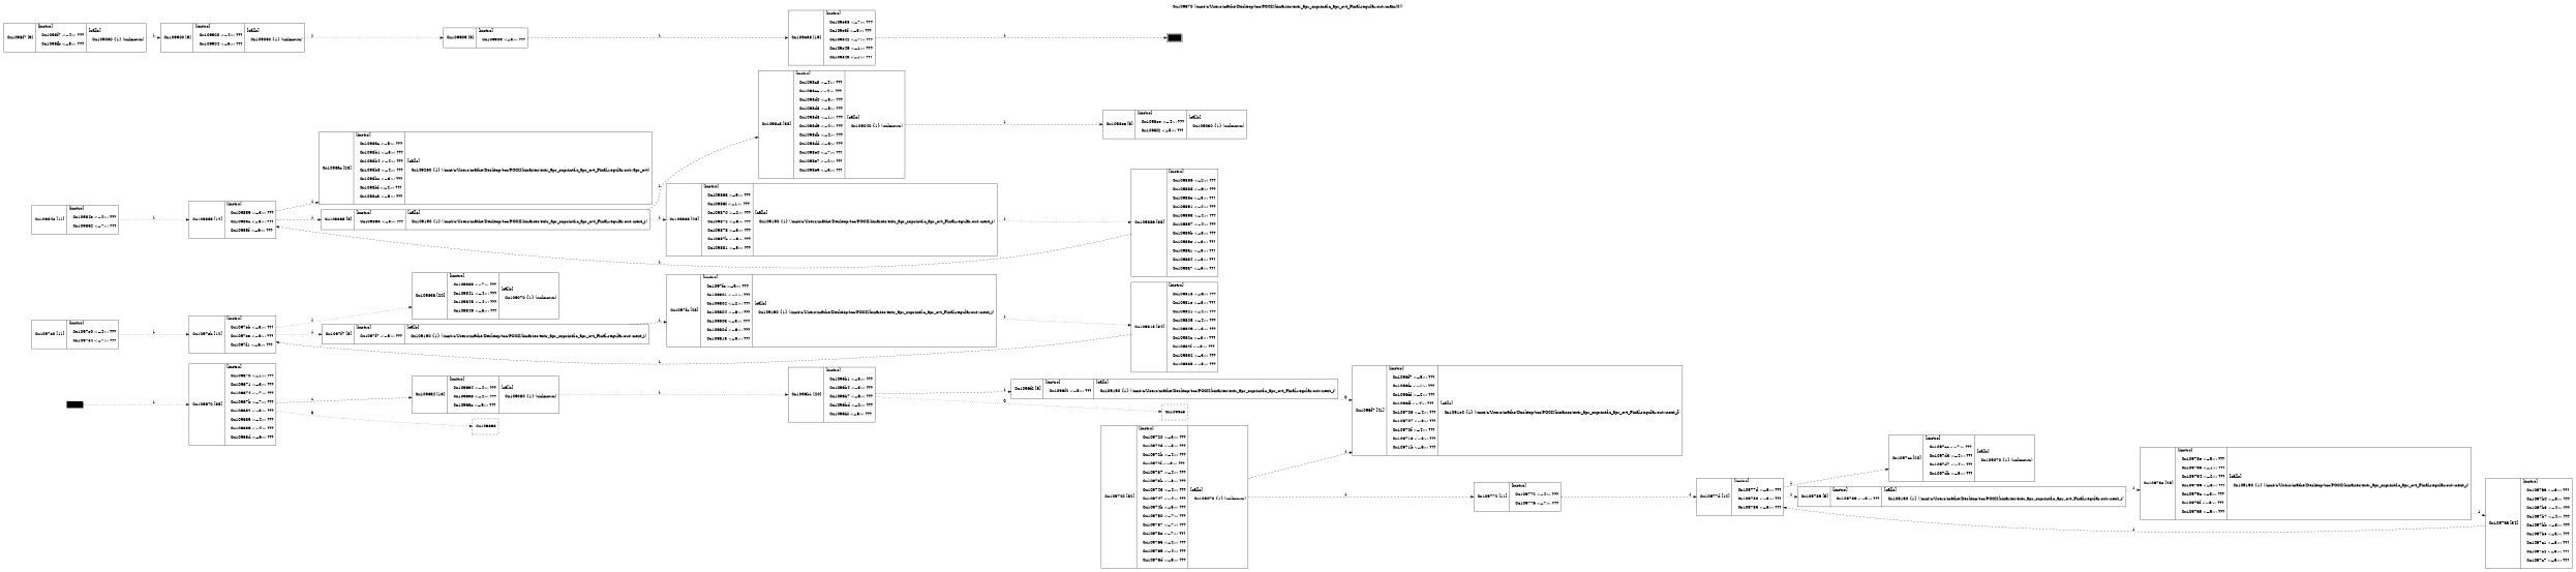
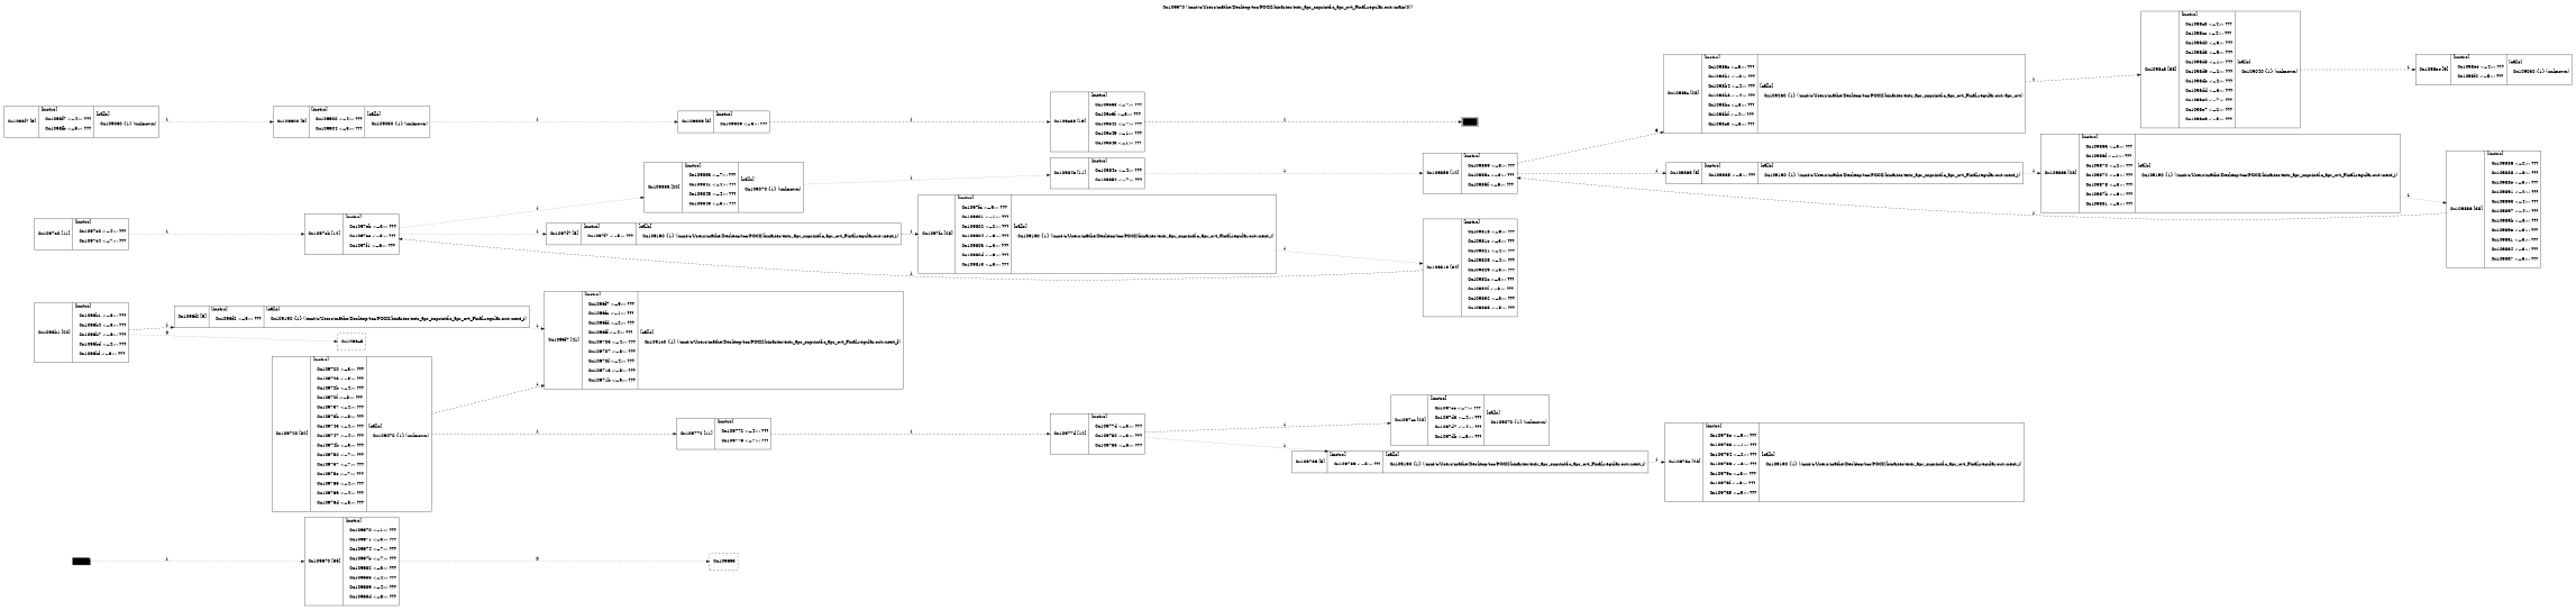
  digraph {
    label="0x109670 (/mnt/c/Users/mathe/Desktop/tcc/POCII/binaries/extr_apr_snprintf.c_apr_cvt_Final-regular.out::main(0))"
    labelloc=t
    rankdir=LR
    node [shape=record]
    edge [style=dotted]
    Entry [fillcolor=black height=0.3 shape=note style=filled width=0.3]
    n2 [label="{\n     0x109670 [35]\l\n     | [instrs]\l\n     &nbsp;&nbsp;0x109670 \<+1\>: ???\l\n     &nbsp;&nbsp;0x109671 \<+3\>: ???\l\n     &nbsp;&nbsp;0x109674 \<+7\>: ???\l\n     &nbsp;&nbsp;0x10967b \<+7\>: ???\l\n     &nbsp;&nbsp;0x109682 \<+3\>: ???\l\n     &nbsp;&nbsp;0x109685 \<+4\>: ???\l\n     &nbsp;&nbsp;0x109689 \<+4\>: ???\l\n     &nbsp;&nbsp;0x10968d \<+6\>: ???\l\n  }"]
-   n3 [label="{\n     0x1096a4 [13]\l\n     | [instrs]\l\n     &nbsp;&nbsp;0x1096a4 \<+4\>: ???\l\n     &nbsp;&nbsp;0x1096a8 \<+4\>: ???\l\n     &nbsp;&nbsp;0x1096ac \<+5\>: ???\l\n     | [calls]\l\n     &nbsp;&nbsp;0x109080 \{1\} (unknown)\l\n  }"]
    n4 [label="{\n     0x109693\l\n  }" style=dashed]
    n5 [label="{\n     0x1096b1 [20]\l\n     | [instrs]\l\n     &nbsp;&nbsp;0x1096b1 \<+3\>: ???\l\n     &nbsp;&nbsp;0x1096b4 \<+3\>: ???\l\n     &nbsp;&nbsp;0x1096b7 \<+6\>: ???\l\n     &nbsp;&nbsp;0x1096bd \<+2\>: ???\l\n     &nbsp;&nbsp;0x1096bf \<+6\>: ???\l\n  }"]
    n6 [label="{\n     0x1096f2 [5]\l\n     | [instrs]\l\n     &nbsp;&nbsp;0x1096f2 \<+5\>: ???\l\n     | [calls]\l\n     &nbsp;&nbsp;0x109190 \{1\} (/mnt/c/Users/mathe/Desktop/tcc/POCII/binaries/extr_apr_snprintf.c_apr_cvt_Final-regular.out::next_i)\l\n  }"]
    n7 [label="{\n     0x1096c5\l\n  }" style=dashed]
    n8 [label="{\n     0x1096f7 [41]\l\n     | [instrs]\l\n     &nbsp;&nbsp;0x1096f7 \<+5\>: ???\l\n     &nbsp;&nbsp;0x1096fc \<+1\>: ???\l\n     &nbsp;&nbsp;0x1096fd \<+2\>: ???\l\n     &nbsp;&nbsp;0x1096ff \<+4\>: ???\l\n     &nbsp;&nbsp;0x109703 \<+4\>: ???\l\n     &nbsp;&nbsp;0x109707 \<+8\>: ???\l\n     &nbsp;&nbsp;0x10970f \<+4\>: ???\l\n     &nbsp;&nbsp;0x109713 \<+8\>: ???\l\n     &nbsp;&nbsp;0x10971b \<+5\>: ???\l\n     | [calls]\l\n     &nbsp;&nbsp;0x1091e0 \{1\} (/mnt/c/Users/mathe/Desktop/tcc/POCII/binaries/extr_apr_snprintf.c_apr_cvt_Final-regular.out::next_f)\l\n  }"]
    n9 [label="{\n     0x109720 [82]\l\n     | [instrs]\l\n     &nbsp;&nbsp;0x109720 \<+3\>: ???\l\n     &nbsp;&nbsp;0x109723 \<+8\>: ???\l\n     &nbsp;&nbsp;0x10972b \<+4\>: ???\l\n     &nbsp;&nbsp;0x10972f \<+8\>: ???\l\n     &nbsp;&nbsp;0x109737 \<+4\>: ???\l\n     &nbsp;&nbsp;0x10973b \<+8\>: ???\l\n     &nbsp;&nbsp;0x109743 \<+4\>: ???\l\n     &nbsp;&nbsp;0x109747 \<+4\>: ???\l\n     &nbsp;&nbsp;0x10974b \<+5\>: ???\l\n     &nbsp;&nbsp;0x109750 \<+7\>: ???\l\n     &nbsp;&nbsp;0x109757 \<+7\>: ???\l\n     &nbsp;&nbsp;0x10975e \<+7\>: ???\l\n     &nbsp;&nbsp;0x109765 \<+4\>: ???\l\n     &nbsp;&nbsp;0x109769 \<+4\>: ???\l\n     &nbsp;&nbsp;0x10976d \<+5\>: ???\l\n     | [calls]\l\n     &nbsp;&nbsp;0x109070 \{1\} (unknown)\l\n  }"]
    n10 [label="{\n     0x109772 [11]\l\n     | [instrs]\l\n     &nbsp;&nbsp;0x109772 \<+4\>: ???\l\n     &nbsp;&nbsp;0x109776 \<+7\>: ???\l\n  }"]
    n11 [label="{\n     0x10977d [12]\l\n     | [instrs]\l\n     &nbsp;&nbsp;0x10977d \<+3\>: ???\l\n     &nbsp;&nbsp;0x109780 \<+3\>: ???\l\n     &nbsp;&nbsp;0x109783 \<+6\>: ???\l\n  }"]
    n12 [label="{\n     0x1097cc [20]\l\n     | [instrs]\l\n     &nbsp;&nbsp;0x1097cc \<+7\>: ???\l\n     &nbsp;&nbsp;0x1097d3 \<+4\>: ???\l\n     &nbsp;&nbsp;0x1097d7 \<+4\>: ???\l\n     &nbsp;&nbsp;0x1097db \<+5\>: ???\l\n     | [calls]\l\n     &nbsp;&nbsp;0x109070 \{1\} (unknown)\l\n  }"]
    n13 [label="{\n     0x109789 [5]\l\n     | [instrs]\l\n     &nbsp;&nbsp;0x109789 \<+5\>: ???\l\n     | [calls]\l\n     &nbsp;&nbsp;0x109190 \{1\} (/mnt/c/Users/mathe/Desktop/tcc/POCII/binaries/extr_apr_snprintf.c_apr_cvt_Final-regular.out::next_i)\l\n  }"]
    n14 [label="{\n     0x10978e [28]\l\n     | [instrs]\l\n     &nbsp;&nbsp;0x10978e \<+5\>: ???\l\n     &nbsp;&nbsp;0x109793 \<+1\>: ???\l\n     &nbsp;&nbsp;0x109794 \<+2\>: ???\l\n     &nbsp;&nbsp;0x109796 \<+6\>: ???\l\n     &nbsp;&nbsp;0x10979c \<+3\>: ???\l\n     &nbsp;&nbsp;0x10979f \<+6\>: ???\l\n     &nbsp;&nbsp;0x1097a5 \<+5\>: ???\l\n     | [calls]\l\n     &nbsp;&nbsp;0x109190 \{1\} (/mnt/c/Users/mathe/Desktop/tcc/POCII/binaries/extr_apr_snprintf.c_apr_cvt_Final-regular.out::next_i)\l\n  }"]
    n15 [label="{\n     0x1097e0 [11]\l\n     | [instrs]\l\n     &nbsp;&nbsp;0x1097e0 \<+4\>: ???\l\n     &nbsp;&nbsp;0x1097e4 \<+7\>: ???\l\n  }"]
    n16 [label="{\n     0x1097eb [12]\l\n     | [instrs]\l\n     &nbsp;&nbsp;0x1097eb \<+3\>: ???\l\n     &nbsp;&nbsp;0x1097ee \<+3\>: ???\l\n     &nbsp;&nbsp;0x1097f1 \<+6\>: ???\l\n  }"]
-   n17 [label="{\n     0x1097aa [34]\l\n     | [instrs]\l\n     &nbsp;&nbsp;0x1097aa \<+6\>: ???\l\n     &nbsp;&nbsp;0x1097b0 \<+3\>: ???\l\n     &nbsp;&nbsp;0x1097b3 \<+4\>: ???\l\n     &nbsp;&nbsp;0x1097b7 \<+4\>: ???\l\n     &nbsp;&nbsp;0x1097bb \<+3\>: ???\l\n     &nbsp;&nbsp;0x1097be \<+3\>: ???\l\n     &nbsp;&nbsp;0x1097c1 \<+3\>: ???\l\n     &nbsp;&nbsp;0x1097c4 \<+3\>: ???\l\n     &nbsp;&nbsp;0x1097c7 \<+5\>: ???\l\n  }"]
    n18 [label="{\n     0x10983a [20]\l\n     | [instrs]\l\n     &nbsp;&nbsp;0x10983a \<+7\>: ???\l\n     &nbsp;&nbsp;0x109841 \<+4\>: ???\l\n     &nbsp;&nbsp;0x109845 \<+4\>: ???\l\n     &nbsp;&nbsp;0x109849 \<+5\>: ???\l\n     | [calls]\l\n     &nbsp;&nbsp;0x109070 \{1\} (unknown)\l\n  }"]
    n19 [label="{\n     0x1097f7 [5]\l\n     | [instrs]\l\n     &nbsp;&nbsp;0x1097f7 \<+5\>: ???\l\n     | [calls]\l\n     &nbsp;&nbsp;0x109190 \{1\} (/mnt/c/Users/mathe/Desktop/tcc/POCII/binaries/extr_apr_snprintf.c_apr_cvt_Final-regular.out::next_i)\l\n  }"]
    n20 [label="{\n     0x10984e [11]\l\n     | [instrs]\l\n     &nbsp;&nbsp;0x10984e \<+4\>: ???\l\n     &nbsp;&nbsp;0x109852 \<+7\>: ???\l\n  }"]
    n21 [label="{\n     0x1097fc [28]\l\n     | [instrs]\l\n     &nbsp;&nbsp;0x1097fc \<+5\>: ???\l\n     &nbsp;&nbsp;0x109801 \<+1\>: ???\l\n     &nbsp;&nbsp;0x109802 \<+2\>: ???\l\n     &nbsp;&nbsp;0x109804 \<+6\>: ???\l\n     &nbsp;&nbsp;0x10980a \<+3\>: ???\l\n     &nbsp;&nbsp;0x10980d \<+6\>: ???\l\n     &nbsp;&nbsp;0x109813 \<+5\>: ???\l\n     | [calls]\l\n     &nbsp;&nbsp;0x109190 \{1\} (/mnt/c/Users/mathe/Desktop/tcc/POCII/binaries/extr_apr_snprintf.c_apr_cvt_Final-regular.out::next_i)\l\n  }"]
    n22 [label="{\n     0x109859 [12]\l\n     | [instrs]\l\n     &nbsp;&nbsp;0x109859 \<+3\>: ???\l\n     &nbsp;&nbsp;0x10985c \<+3\>: ???\l\n     &nbsp;&nbsp;0x10985f \<+6\>: ???\l\n  }"]
    n23 [label="{\n     0x109818 [34]\l\n     | [instrs]\l\n     &nbsp;&nbsp;0x109818 \<+6\>: ???\l\n     &nbsp;&nbsp;0x10981e \<+3\>: ???\l\n     &nbsp;&nbsp;0x109821 \<+4\>: ???\l\n     &nbsp;&nbsp;0x109825 \<+4\>: ???\l\n     &nbsp;&nbsp;0x109829 \<+3\>: ???\l\n     &nbsp;&nbsp;0x10982c \<+3\>: ???\l\n     &nbsp;&nbsp;0x10982f \<+3\>: ???\l\n     &nbsp;&nbsp;0x109832 \<+3\>: ???\l\n     &nbsp;&nbsp;0x109835 \<+5\>: ???\l\n  }"]
    n24 [label="{\n     0x1098ac [28]\l\n     | [instrs]\l\n     &nbsp;&nbsp;0x1098ac \<+5\>: ???\l\n     &nbsp;&nbsp;0x1098b1 \<+3\>: ???\l\n     &nbsp;&nbsp;0x1098b4 \<+4\>: ???\l\n     &nbsp;&nbsp;0x1098b8 \<+4\>: ???\l\n     &nbsp;&nbsp;0x1098bc \<+3\>: ???\l\n     &nbsp;&nbsp;0x1098bf \<+4\>: ???\l\n     &nbsp;&nbsp;0x1098c3 \<+5\>: ???\l\n     | [calls]\l\n     &nbsp;&nbsp;0x109260 \{1\} (/mnt/c/Users/mathe/Desktop/tcc/POCII/binaries/extr_apr_snprintf.c_apr_cvt_Final-regular.out::apr_cvt)\l\n  }"]
    n25 [label="{\n     0x109865 [5]\l\n     | [instrs]\l\n     &nbsp;&nbsp;0x109865 \<+5\>: ???\l\n     | [calls]\l\n     &nbsp;&nbsp;0x109190 \{1\} (/mnt/c/Users/mathe/Desktop/tcc/POCII/binaries/extr_apr_snprintf.c_apr_cvt_Final-regular.out::next_i)\l\n  }"]
    n26 [label="{\n     0x1098c8 [38]\l\n     | [instrs]\l\n     &nbsp;&nbsp;0x1098c8 \<+4\>: ???\l\n     &nbsp;&nbsp;0x1098cc \<+4\>: ???\l\n     &nbsp;&nbsp;0x1098d0 \<+3\>: ???\l\n     &nbsp;&nbsp;0x1098d3 \<+5\>: ???\l\n     &nbsp;&nbsp;0x1098d8 \<+1\>: ???\l\n     &nbsp;&nbsp;0x1098d9 \<+2\>: ???\l\n     &nbsp;&nbsp;0x1098db \<+2\>: ???\l\n     &nbsp;&nbsp;0x1098dd \<+3\>: ???\l\n     &nbsp;&nbsp;0x1098e0 \<+7\>: ???\l\n     &nbsp;&nbsp;0x1098e7 \<+2\>: ???\l\n     &nbsp;&nbsp;0x1098e9 \<+5\>: ???\l\n     | [calls]\l\n     &nbsp;&nbsp;0x109040 \{1\} (unknown)\l\n  }"]
    n27 [label="{\n     0x10986a [28]\l\n     | [instrs]\l\n     &nbsp;&nbsp;0x10986a \<+5\>: ???\l\n     &nbsp;&nbsp;0x10986f \<+1\>: ???\l\n     &nbsp;&nbsp;0x109870 \<+2\>: ???\l\n     &nbsp;&nbsp;0x109872 \<+6\>: ???\l\n     &nbsp;&nbsp;0x109878 \<+3\>: ???\l\n     &nbsp;&nbsp;0x10987b \<+6\>: ???\l\n     &nbsp;&nbsp;0x109881 \<+5\>: ???\l\n     | [calls]\l\n     &nbsp;&nbsp;0x109190 \{1\} (/mnt/c/Users/mathe/Desktop/tcc/POCII/binaries/extr_apr_snprintf.c_apr_cvt_Final-regular.out::next_i)\l\n  }"]
    n28 [label="{\n     0x1098ee [9]\l\n     | [instrs]\l\n     &nbsp;&nbsp;0x1098ee \<+4\>: ???\l\n     &nbsp;&nbsp;0x1098f2 \<+5\>: ???\l\n     | [calls]\l\n     &nbsp;&nbsp;0x109030 \{1\} (unknown)\l\n  }"]
    n29 [label="{\n     0x109886 [38]\l\n     | [instrs]\l\n     &nbsp;&nbsp;0x109886 \<+2\>: ???\l\n     &nbsp;&nbsp;0x109888 \<+6\>: ???\l\n     &nbsp;&nbsp;0x10988e \<+3\>: ???\l\n     &nbsp;&nbsp;0x109891 \<+2\>: ???\l\n     &nbsp;&nbsp;0x109893 \<+4\>: ???\l\n     &nbsp;&nbsp;0x109897 \<+4\>: ???\l\n     &nbsp;&nbsp;0x10989b \<+3\>: ???\l\n     &nbsp;&nbsp;0x10989e \<+3\>: ???\l\n     &nbsp;&nbsp;0x1098a1 \<+3\>: ???\l\n     &nbsp;&nbsp;0x1098a4 \<+3\>: ???\l\n     &nbsp;&nbsp;0x1098a7 \<+5\>: ???\l\n  }"]
    n30 [label="{\n     0x1098f7 [9]\l\n     | [instrs]\l\n     &nbsp;&nbsp;0x1098f7 \<+4\>: ???\l\n     &nbsp;&nbsp;0x1098fb \<+5\>: ???\l\n     | [calls]\l\n     &nbsp;&nbsp;0x109030 \{1\} (unknown)\l\n  }"]
    n31 [label="{\n     0x109900 [9]\l\n     | [instrs]\l\n     &nbsp;&nbsp;0x109900 \<+4\>: ???\l\n     &nbsp;&nbsp;0x109904 \<+5\>: ???\l\n     | [calls]\l\n     &nbsp;&nbsp;0x109030 \{1\} (unknown)\l\n  }"]
    n32 [label="{\n     0x109909 [5]\l\n     | [instrs]\l\n     &nbsp;&nbsp;0x109909 \<+5\>: ???\l\n  }"]
    n33 [label="{\n     0x109e38 [19]\l\n     | [instrs]\l\n     &nbsp;&nbsp;0x109e38 \<+7\>: ???\l\n     &nbsp;&nbsp;0x109e3f \<+3\>: ???\l\n     &nbsp;&nbsp;0x109e42 \<+7\>: ???\l\n     &nbsp;&nbsp;0x109e49 \<+1\>: ???\l\n     &nbsp;&nbsp;0x109e4a \<+1\>: ???\l\n  }"]
    Exit [fillcolor=black height=0.3 peripheries=2 shape=note style=filled width=0.3]
    Entry -> n2 [label=" 1"]
-   n2 -> n3 [label=" 1" style=dashed]
    n2 -> n4 [label=" 0"]
-   n3 -> n5 [label=" 1"]
    n5 -> n6 [label=" 1" style=dashed]
    n5 -> n7 [label=" 0"]
-   n6 -> n8 [label=" 0"]
+   n6 -> n8 [label=" 1"]
    n9 -> n8 [label=" 1" style=dashed]
    n9 -> n10 [label=" 1" style=dashed]
    n10 -> n11 [label=" 1" style=dashed]
    n11 -> n12 [label=" 1" style=dashed]
    n11 -> n13 [label=" 1"]
    n13 -> n14 [label=" 1"]
-   n14 -> n17 [label=" 1"]
    n15 -> n16 [label=" 1"]
    n16 -> n18 [label=" 1"]
    n16 -> n19 [label=" 1"]
-   n17 -> n11 [label=" 1" style=dashed]
+   n18 -> n20 [label=" 1"]
    n19 -> n21 [label=" 1" style=dashed]
    n20 -> n22 [label=" 1"]
    n21 -> n23 [label=" 1"]
-   n22 -> n24 [label=" 1" style=dashed]
+   n22 -> n24 [label=" 6" style=dashed]
    n22 -> n25 [label=" 1" style=dashed]
    n23 -> n16 [label=" 1" style=dashed]
-   n25 -> n26 [label=" 1" style=dashed]
+   n24 -> n26 [label=" 1" style=dashed]
    n25 -> n27 [label=" 1"]
    n26 -> n28 [label=" 1" style=dashed]
    n27 -> n29 [label=" 1"]
    n29 -> n22 [label=" 1" style=dashed]
    n30 -> n31 [label=" 1"]
    n31 -> n32 [label=" 1"]
    n32 -> n33 [label=" 1" style=dashed]
    n33 -> Exit [label=" 1" style=dashed]
  }
